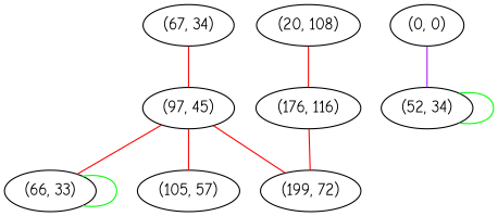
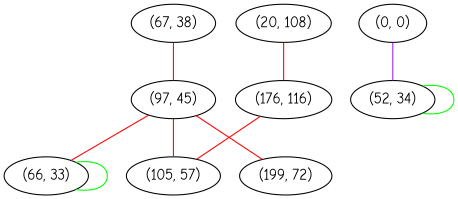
  graph {
    fontname="Comic Neue"
    node [fontname="Comic Neue"]
    edge [color=red fontname="Comic Neue" weight=1]
-   "(67, 34)"
+   "(67, 34)" [label="(67, 38)"]
    "(97, 45)"
    "(66, 33)"
    "(199, 72)"
    "(105, 57)"
    "(52, 34)"
    "(0, 0)"
    n8 [label="(20, 108)"]
    "(176, 116)"
    "(67, 34)" -- "(97, 45)"
    "(97, 45)" -- "(66, 33)"
    "(97, 45)" -- "(199, 72)"
    "(97, 45)" -- "(105, 57)"
    "(66, 33)" -- "(66, 33)" [color=green weight=2]
    "(52, 34)" -- "(52, 34)" [color=green weight=2]
    "(0, 0)" -- "(52, 34)" [color=purple weight=4]
    n8 -- "(176, 116)"
-   "(176, 116)" -- "(199, 72)"
+   "(176, 116)" -- "(105, 57)"
  }
